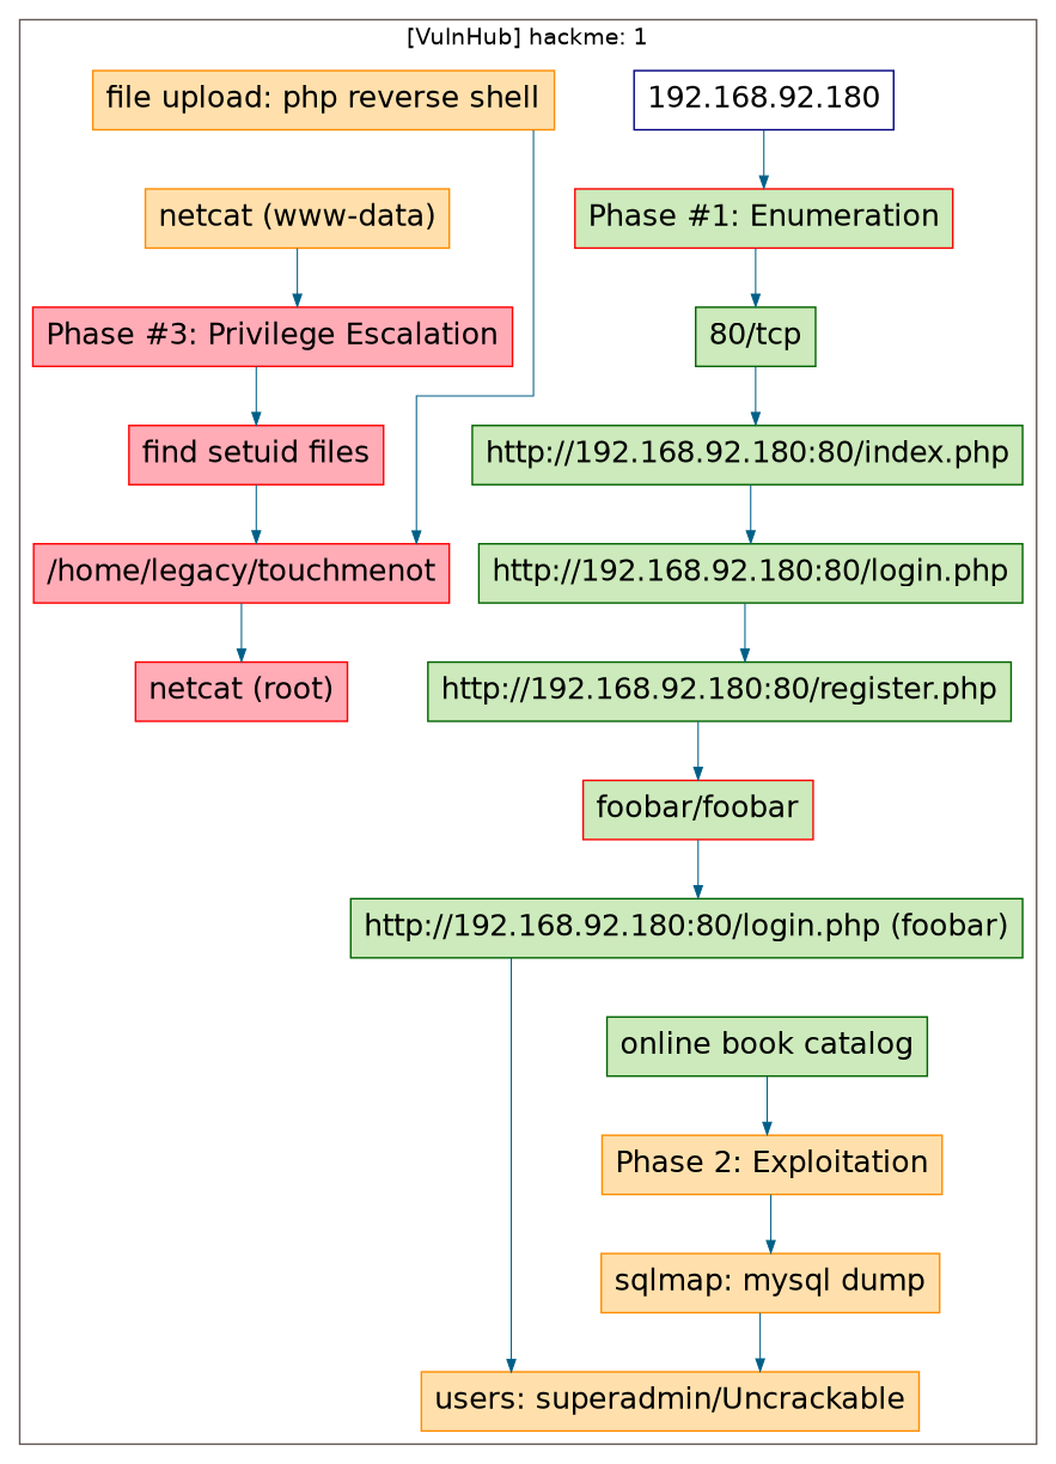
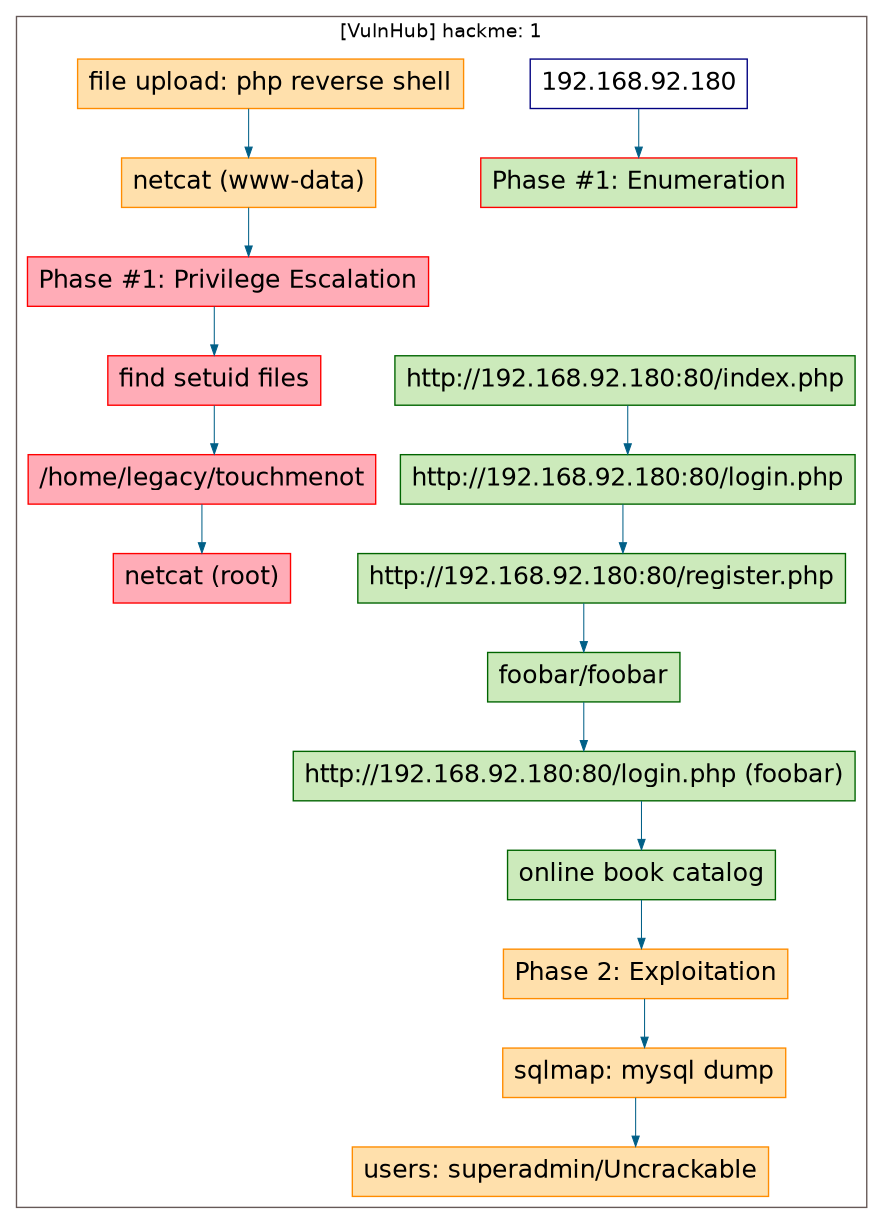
  digraph {
    bgcolor="#ffffff"
    fixedsize=true
    fontname="DejaVu Sans"
    nodesdictep=1.0
    splines=ortho
    node [color=darkgreen fillcolor="#cceabb" fontname="DejaVu Sans" fontsize=18 shape=box style="filled,solid"]
    edge [arrowsize=0.75 color="#005f87" fontname="DejaVu Sans" penwidth=0.75 style=solid]
    n1 [color=navyblue fillcolor="#ffffff" label="192.168.92.180" width=0.25]
    n2 [color=red label="Phase #1: Enumeration" width=0.25]
    n3 [color=darkorange fillcolor="#ffe0ac" label="sqlmap: mysql dump" width=0.25]
    n4 [color=darkorange fillcolor="#ffe0ac" label="users: superadmin/Uncrackable" width=0.25]
    n5 [color=darkorange fillcolor="#ffe0ac" label="file upload: php reverse shell" width=0.25]
    n6 [color=darkorange fillcolor="#ffe0ac" label="netcat (www-data)" width=0.25]
-   n7 [color=red fillcolor="#ffacb7" label="Phase #3: Privilege Escalation" width=0.25]
+   n7 [color=red fillcolor="#ffacb7" label="Phase #1: Privilege Escalation" width=0.25]
    n8 [color=red fillcolor="#ffacb7" label="find setuid files" width=0.25]
    n9 [color=red fillcolor="#ffacb7" label="/home/legacy/touchmenot" width=0.25]
    n10 [color=red fillcolor="#ffacb7" label="netcat (root)" width=0.25]
-   n11 [label="80/tcp" width=0.25]
    n12 [label="http://192.168.92.180:80/index.php" width=0.25]
    n13 [label="http://192.168.92.180:80/login.php" width=0.25]
    n14 [label="http://192.168.92.180:80/register.php" width=0.25]
-   n15 [color=red label="foobar/foobar" width=0.25]
+   n15 [label="foobar/foobar" width=0.25]
    n16 [label="http://192.168.92.180:80/login.php (foobar)" width=0.25]
    n17 [label="online book catalog" width=0.25]
    n18 [color=darkorange fillcolor="#ffe0ac" label="Phase 2: Exploitation" width=0.25]
    subgraph cluster_1 {
      color="#665957"
      label="[VulnHub] hackme: 1"
      n1
      n2
      n3
      n4
      n5
      n6
      n7
      n8
      n9
      n10
-     n11
      n12
      n13
      n14
      n15
      n16
      n17
      n18
    }
    n1 -> n2
-   n2 -> n11
    n3 -> n4
-   n5 -> n9
+   n5 -> n6
    n6 -> n7
    n7 -> n8
    n8 -> n9
    n9 -> n10
-   n11 -> n12
    n12 -> n13
    n13 -> n14
    n14 -> n15
    n15 -> n16
-   n16 -> n4
+   n16 -> n17
    n17 -> n18
    n18 -> n3
  }
